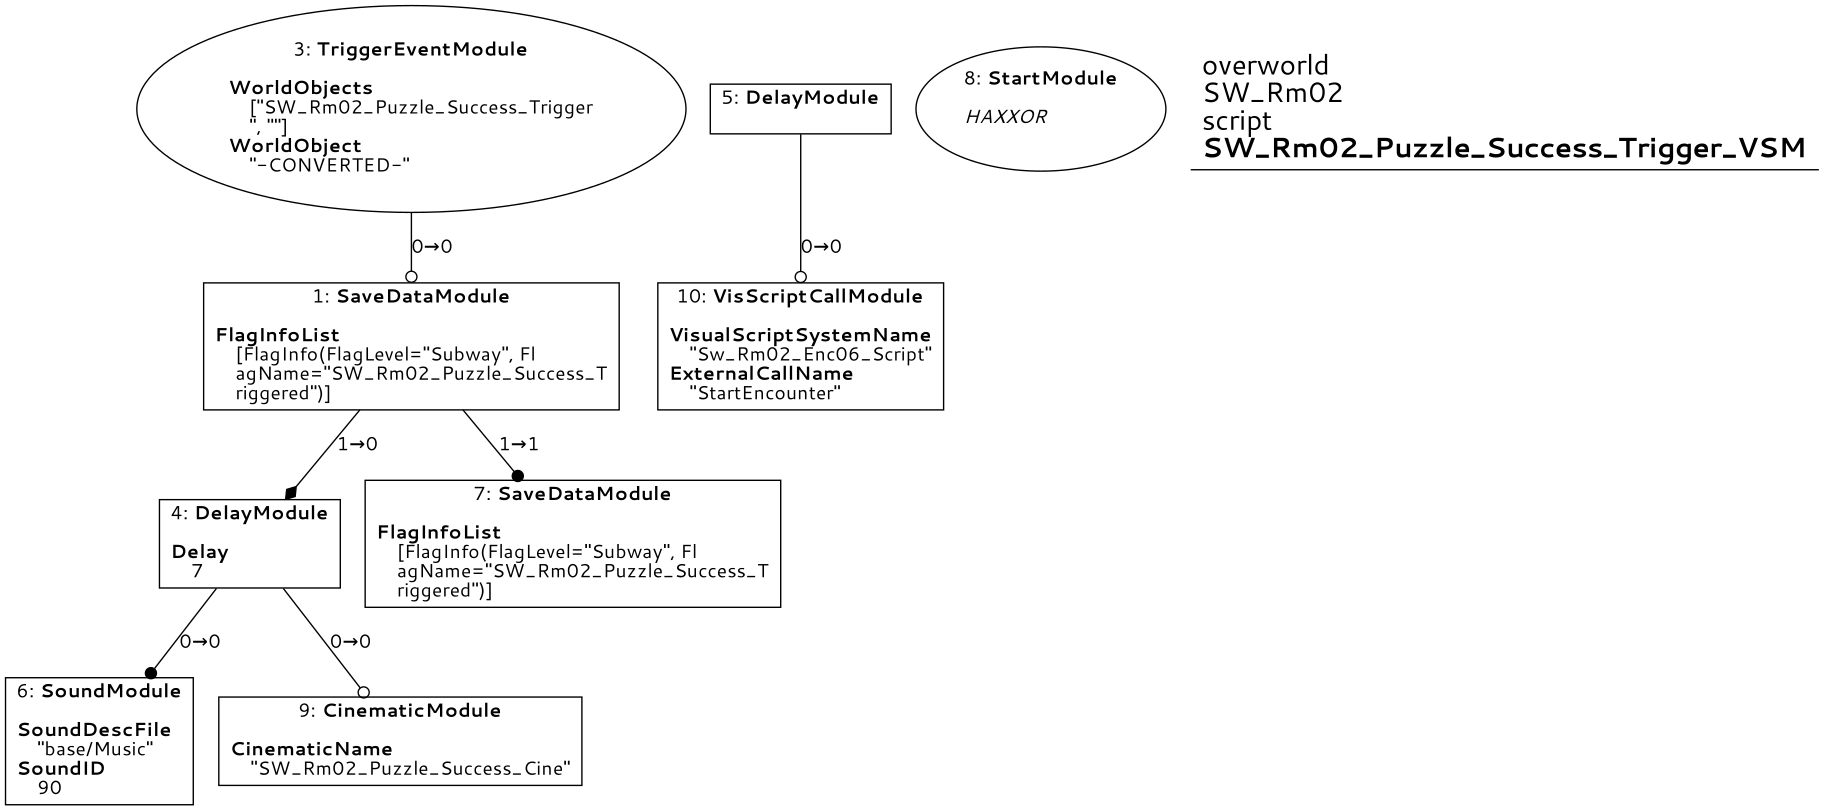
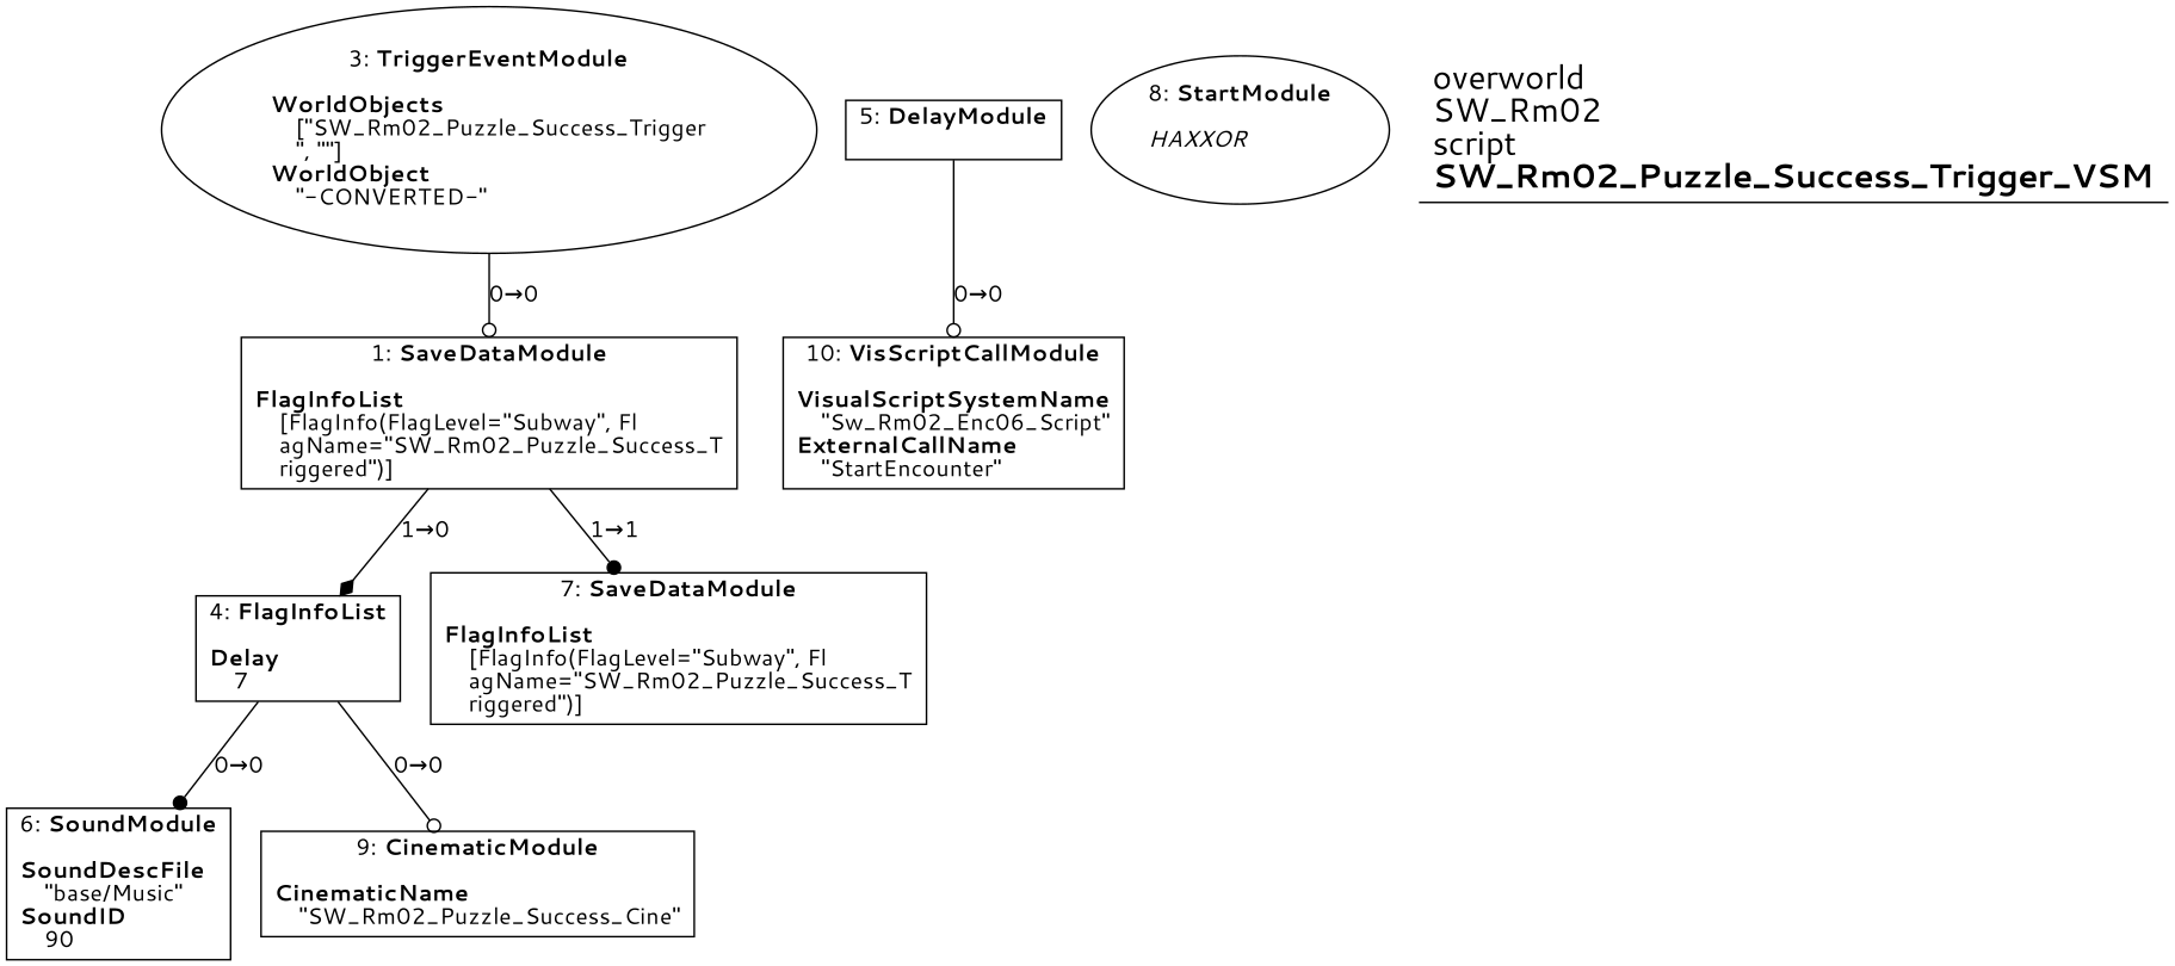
  digraph {
    fontname="Segoe UI"
    splines=spline
    node [fontname="Segoe UI" shape=box]
    edge [arrowhead=odot fontname="Segoe UI"]
    n1 [label=<1: <b>SaveDataModule</b><br/><br/><b>FlagInfoList</b><br align="left"/>    [FlagInfo(FlagLevel=&quot;Subway&quot;, Fl<br align="left"/>    agName=&quot;SW_Rm02_Puzzle_Success_T<br align="left"/>    riggered&quot;)]<br align="left"/>>]
-   n2 [label=<4: <b>DelayModule</b><br/><br/><b>Delay</b><br align="left"/>    7<br align="left"/>>]
+   n2 [label=<4: <b>FlagInfoList</b><br/><br/><b>Delay</b><br align="left"/>    7<br align="left"/>>]
    n3 [label=<7: <b>SaveDataModule</b><br/><br/><b>FlagInfoList</b><br align="left"/>    [FlagInfo(FlagLevel=&quot;Subway&quot;, Fl<br align="left"/>    agName=&quot;SW_Rm02_Puzzle_Success_T<br align="left"/>    riggered&quot;)]<br align="left"/>>]
    n4 [label=<6: <b>SoundModule</b><br/><br/><b>SoundDescFile</b><br align="left"/>    &quot;base/Music&quot;<br align="left"/><b>SoundID</b><br align="left"/>    90<br align="left"/>>]
    n5 [label=<9: <b>CinematicModule</b><br/><br/><b>CinematicName</b><br align="left"/>    &quot;SW_Rm02_Puzzle_Success_Cine&quot;<br align="left"/>>]
    n6 [label=<5: <b>DelayModule</b><br/><br/>>]
    n7 [label=<10: <b>VisScriptCallModule</b><br/><br/><b>VisualScriptSystemName</b><br align="left"/>    &quot;Sw_Rm02_Enc06_Script&quot;<br align="left"/><b>ExternalCallName</b><br align="left"/>    &quot;StartEncounter&quot;<br align="left"/>>]
    n8 [label=<3: <b>TriggerEventModule</b><br/><br/><b>WorldObjects</b><br align="left"/>    [&quot;SW_Rm02_Puzzle_Success_Trigger<br align="left"/>    &quot;, &quot;&quot;]<br align="left"/><b>WorldObject</b><br align="left"/>    &quot;-CONVERTED-&quot;<br align="left"/>> shape=oval]
    n9 [label=<8: <b>StartModule</b><br/><br/><i>HAXXOR<br align="left"/></i><br align="left"/>> shape=oval]
    n10 [label=<<font point-size="20">overworld<br align="left"/>SW_Rm02<br align="left"/>script<br align="left"/><b>SW_Rm02_Puzzle_Success_Trigger_VSM</b><br align="left"/></font>> shape=underline]
    n1 -> n2 [arrowhead=diamond label="1→0"]
    n1 -> n3 [arrowhead=dot label="1→1"]
    n2 -> n4 [arrowhead=dot label="0→0"]
    n2 -> n5 [label="0→0"]
    n6 -> n7 [label="0→0"]
    n8 -> n1 [label="0→0"]
  }
